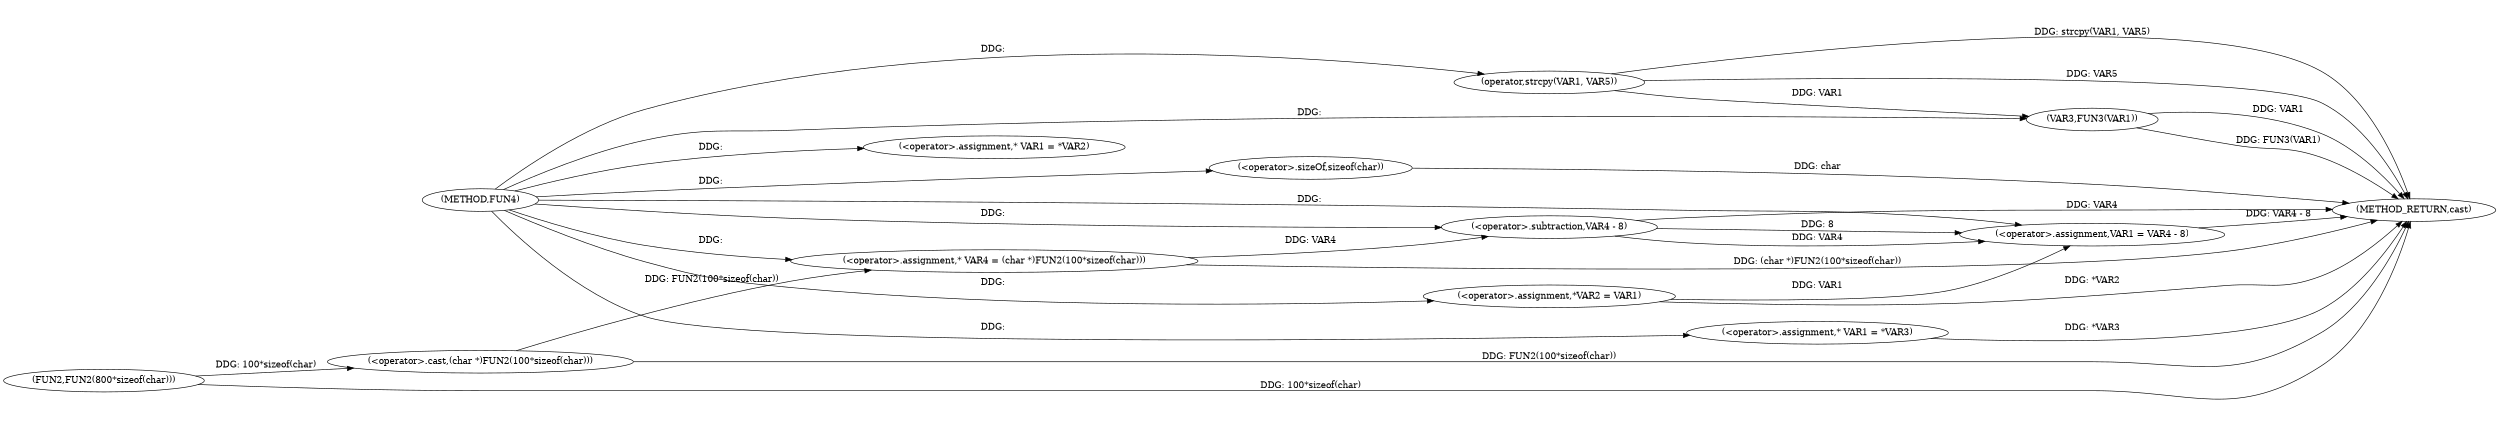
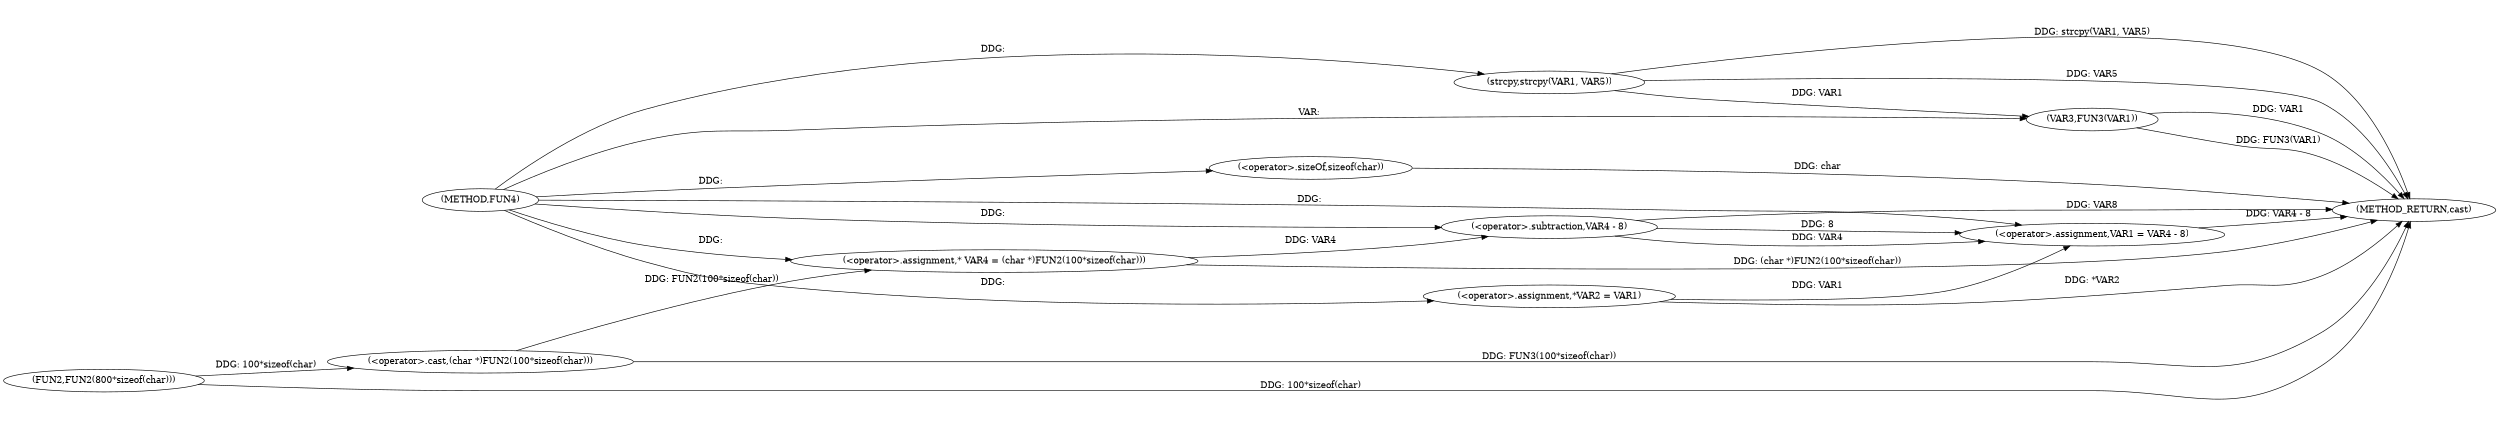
  digraph {
    rankdir=LR
    n1 [label="(METHOD,FUN4)"]
    n2 [label="(<operator>.assignment,* VAR4 = (char *)FUN2(100*sizeof(char)))"]
    n3 [label="(<operator>.sizeOf,sizeof(char))"]
-   n4 [label="(<operator>.assignment,* VAR1 = *VAR2)"]
    n5 [label="(<operator>.assignment,VAR1 = VAR4 - 8)"]
    n6 [label="(<operator>.subtraction,VAR4 - 8)"]
    n7 [label="(<operator>.assignment,*VAR2 = VAR1)"]
-   n8 [label="(<operator>.assignment,* VAR1 = *VAR3)"]
-   n9 [label="(operator,strcpy(VAR1, VAR5))"]
+   n9 [label="(strcpy,strcpy(VAR1, VAR5))"]
    n10 [label="(VAR3,FUN3(VAR1))"]
    n11 [label="(METHOD_RETURN,cast)"]
    n12 [label="(<operator>.cast,(char *)FUN2(100*sizeof(char)))"]
    n13 [label="(FUN2,FUN2(800*sizeof(char)))"]
    n1 -> n2 [label="DDG: "]
    n1 -> n3 [label="DDG: "]
-   n1 -> n4 [label="DDG: "]
    n1 -> n5 [label="DDG: "]
    n1 -> n6 [label="DDG: "]
    n1 -> n7 [label="DDG: "]
-   n1 -> n8 [label="DDG: "]
    n1 -> n9 [label="DDG: "]
-   n1 -> n10 [label="DDG: "]
+   n1 -> n10 [label="VAR: "]
    n2 -> n6 [label="DDG: VAR4"]
    n2 -> n11 [label="DDG: (char *)FUN2(100*sizeof(char))"]
    n3 -> n11 [label="DDG: char"]
    n5 -> n11 [label="DDG: VAR4 - 8"]
    n6 -> n5 [label="DDG: VAR4"]
    n6 -> n5 [label="DDG: 8"]
-   n6 -> n11 [label="DDG: VAR4"]
+   n6 -> n11 [label="DDG: VAR8"]
    n7 -> n5 [label="DDG: VAR1"]
    n7 -> n11 [label="DDG: *VAR2"]
-   n8 -> n11 [label="DDG: *VAR3"]
    n9 -> n10 [label="DDG: VAR1"]
    n9 -> n11 [label="DDG: strcpy(VAR1, VAR5)"]
    n9 -> n11 [label="DDG: VAR5"]
    n10 -> n11 [label="DDG: VAR1"]
    n10 -> n11 [label="DDG: FUN3(VAR1)"]
    n12 -> n2 [label="DDG: FUN2(100*sizeof(char))"]
-   n12 -> n11 [label="DDG: FUN2(100*sizeof(char))"]
+   n12 -> n11 [label="DDG: FUN3(100*sizeof(char))"]
    n13 -> n11 [label="DDG: 100*sizeof(char)"]
    n13 -> n12 [label="DDG: 100*sizeof(char)"]
  }
